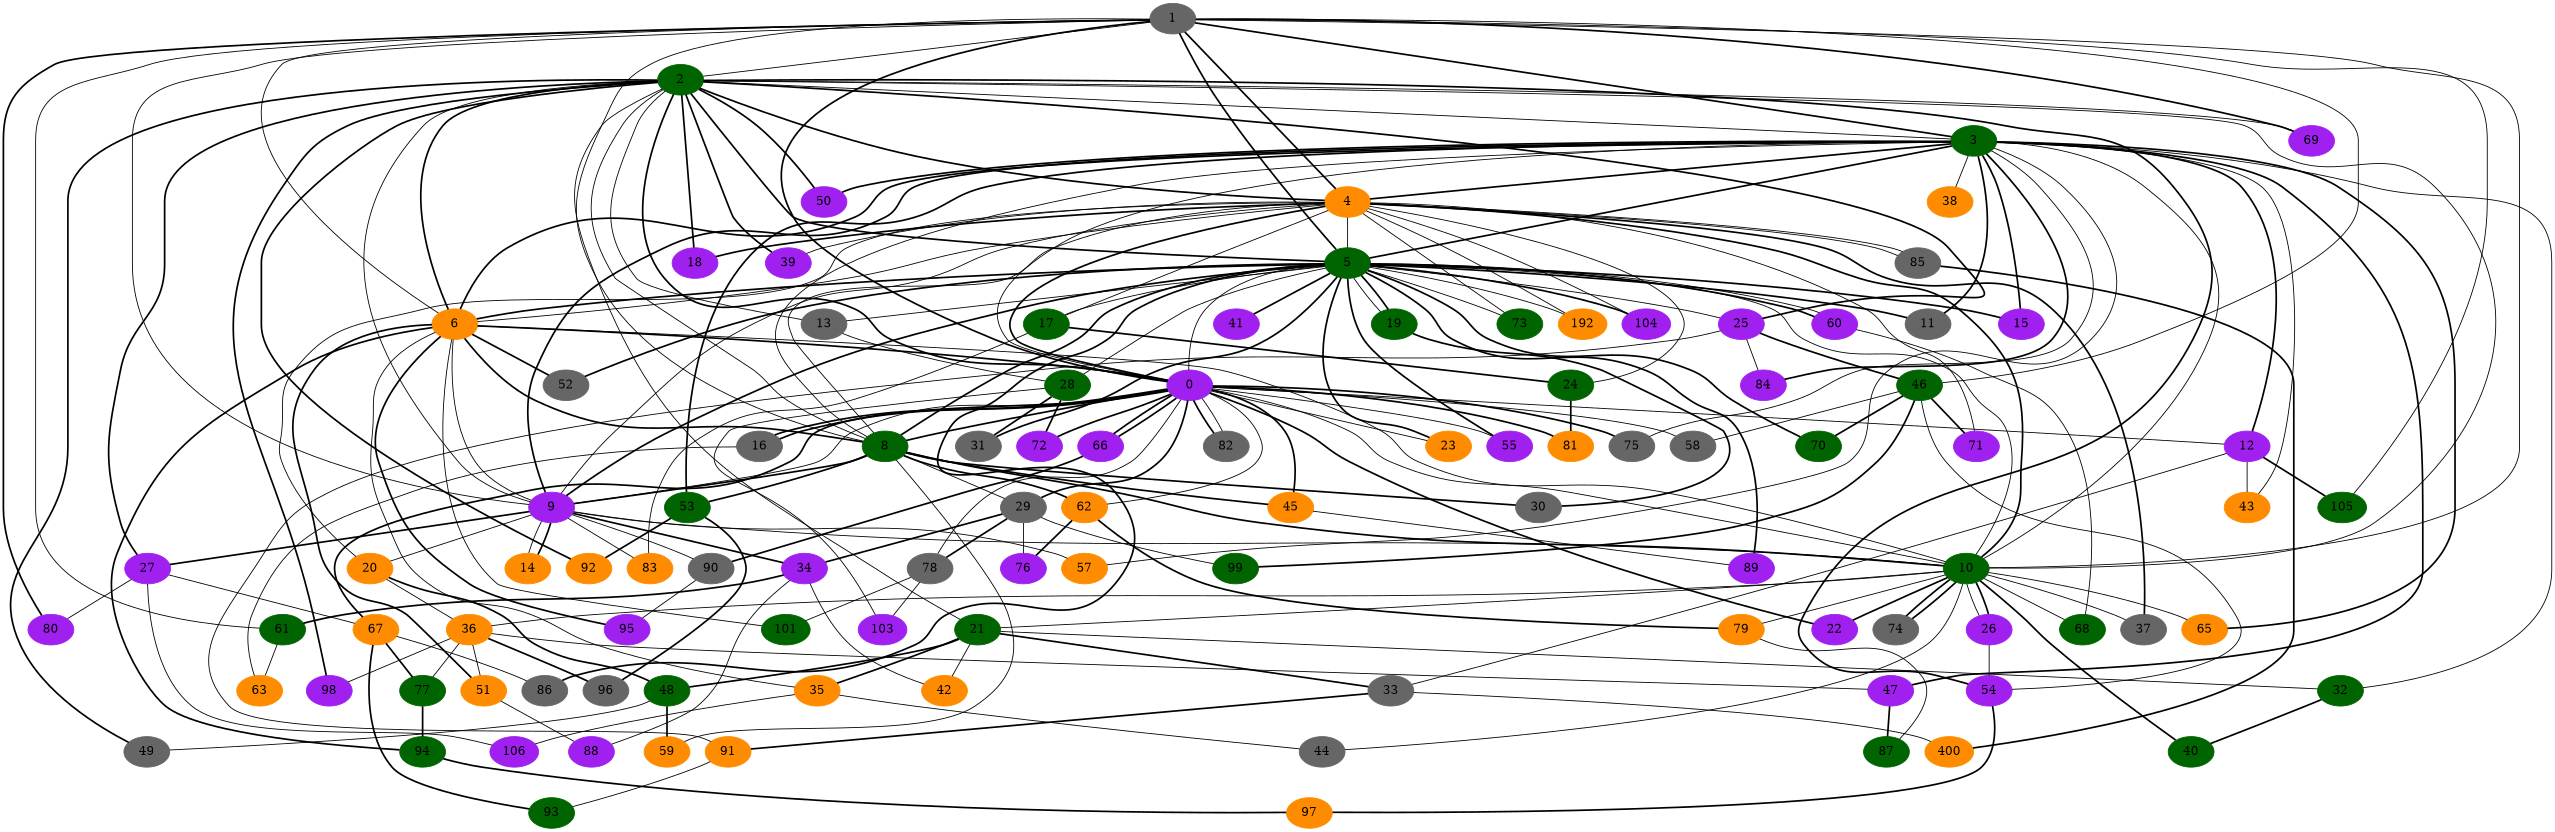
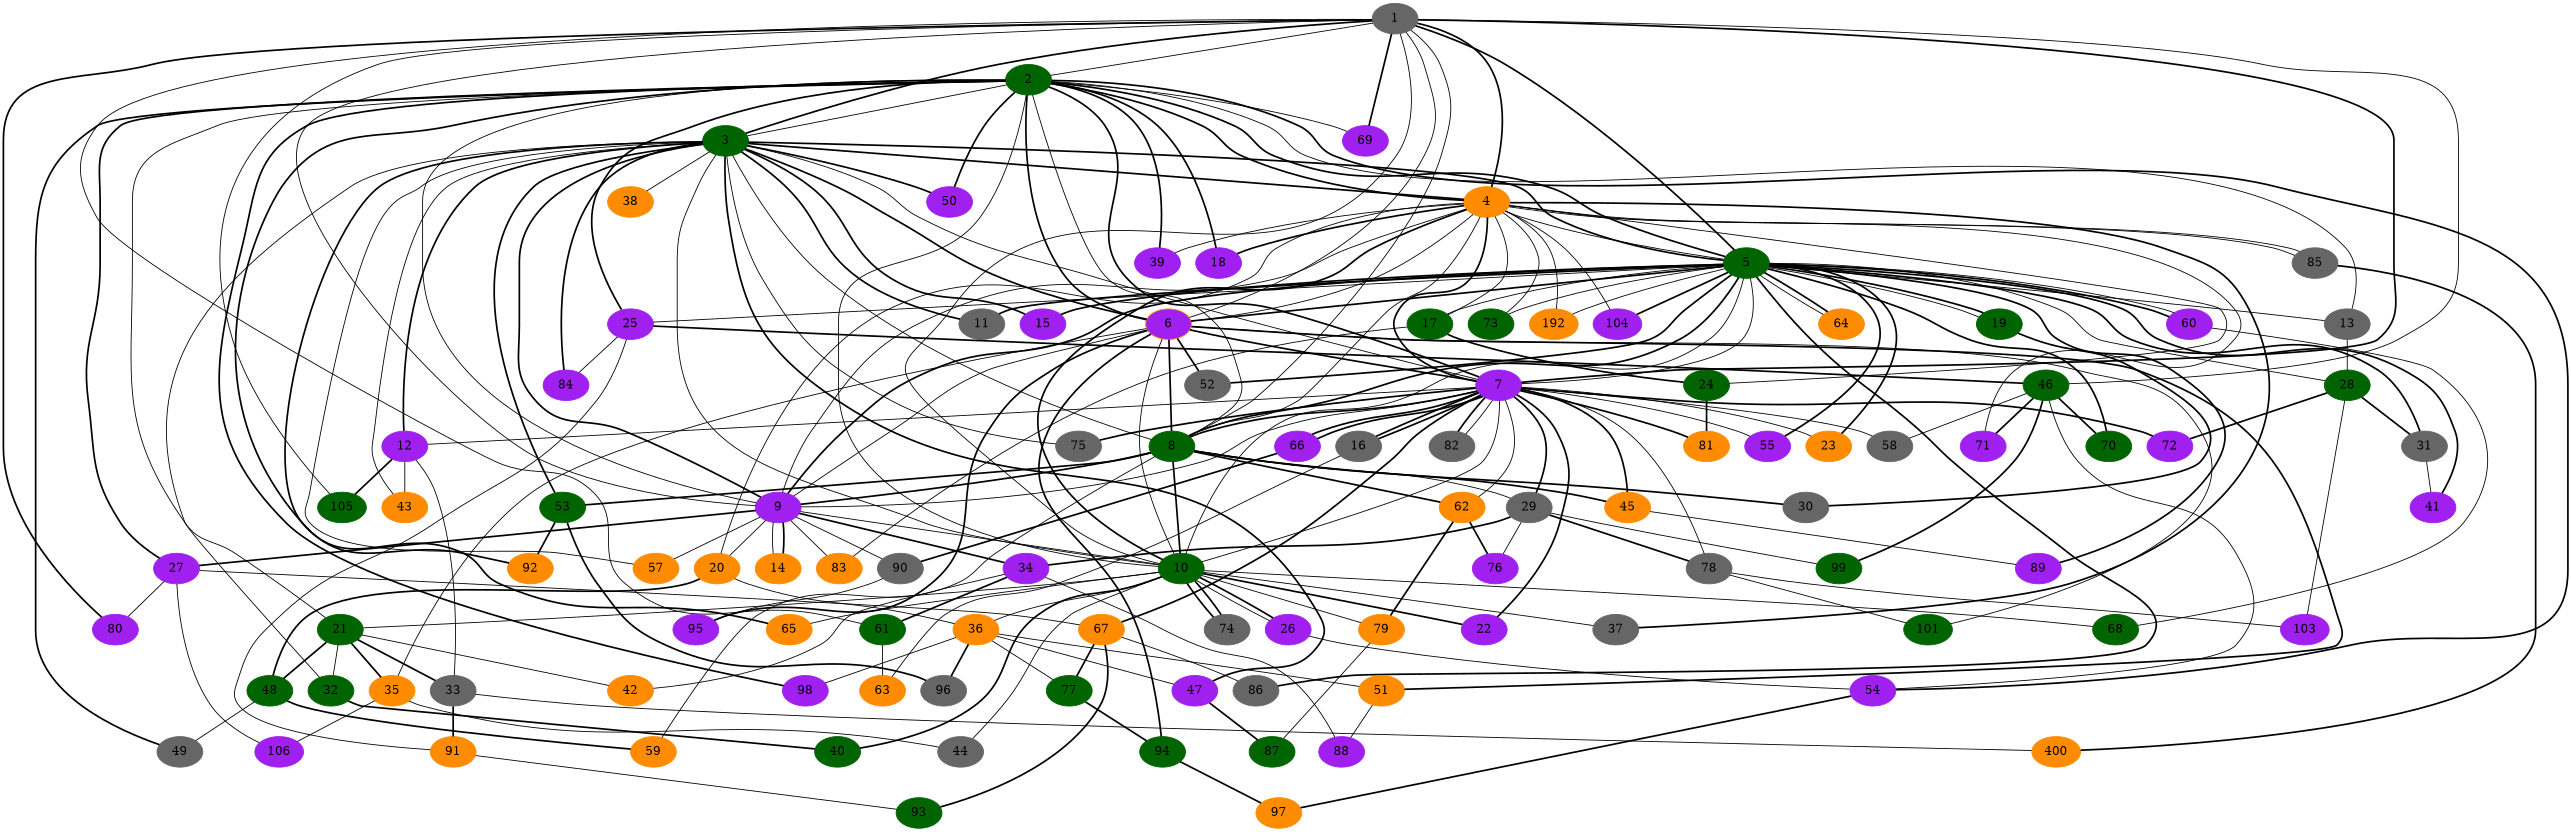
  graph {
    node [color=purple style=filled]
    edge [style=bold]
    1 [color=gray40]
    2 [color=darkgreen]
    3 [color=darkgreen]
    4 [color=darkorange]
    5 [color=darkgreen]
-   6 [color=darkorange]
-   7 [label=0]
+   6 [color=darkorange fillcolor=purple]
+   7
    8 [color=darkgreen]
    9
    10 [color=darkgreen]
    46 [color=darkgreen]
    61 [color=darkgreen]
    69
    80
    105 [color=darkgreen]
    13 [color=gray40]
    18
    21 [color=darkgreen]
    25
    27
    39
    49 [color=gray40]
    50
    54
    92 [color=darkorange]
    98
    11 [color=gray40]
    12
    15
    32 [color=darkgreen]
    38 [color=darkorange]
    43 [color=darkorange]
    47
    53 [color=darkgreen]
    57 [color=darkorange]
    65 [color=darkorange]
    75 [color=gray40]
    84
    17 [color=darkgreen]
    20 [color=darkorange]
    24 [color=darkgreen]
    37 [color=gray40]
    71
    73 [color=darkgreen]
    85 [color=gray40]
    n46 [color=darkorange label=192]
    104
    19 [color=darkgreen]
    23 [color=darkorange]
    28 [color=darkgreen]
    31 [color=gray40]
    41
    52 [color=gray40]
    55
    60
+   64 [color=darkorange]
    70 [color=darkgreen]
    86 [color=gray40]
    89
    35 [color=darkorange]
    51 [color=darkorange]
    94 [color=darkgreen]
    95
    101 [color=darkgreen]
    16 [color=gray40]
    22
    29 [color=gray40]
    45 [color=darkorange]
    58 [color=gray40]
    62 [color=darkorange]
    66
    67 [color=darkorange]
    72
    78 [color=gray40]
    81 [color=darkorange]
    82 [color=gray40]
    30 [color=gray40]
    59 [color=darkorange]
    14 [color=darkorange]
    34
    83 [color=darkorange]
    90 [color=gray40]
    26
    36 [color=darkorange]
    40 [color=darkgreen]
    44 [color=gray40]
    68 [color=darkgreen]
    74 [color=gray40]
    79 [color=darkorange]
    99 [color=darkgreen]
    63 [color=darkorange]
    33 [color=gray40]
    48 [color=darkgreen]
    42 [color=darkorange]
    91 [color=darkorange]
    106
    97 [color=darkorange]
    87 [color=darkgreen]
    96 [color=gray40]
    n100 [color=darkorange label=400]
    103
    88
    76
    77 [color=darkgreen]
    93 [color=darkgreen]
    1 -- 2 [style=solid]
    1 -- 3
    1 -- 4
    1 -- 5
    1 -- 6 [style=solid]
    1 -- 7
    1 -- 8 [style=solid]
    1 -- 9 [style=solid]
    1 -- 10 [style=solid]
    1 -- 46 [style=solid]
    1 -- 61 [style=solid]
    1 -- 69
    1 -- 80
    1 -- 105 [style=solid]
    2 -- 3 [style=solid]
    2 -- 4
    2 -- 5
    2 -- 6
    2 -- 7
    2 -- 8 [style=solid]
    2 -- 9 [style=solid]
    2 -- 10 [style=solid]
    2 -- 69 [style=solid]
    2 -- 13 [style=solid]
    2 -- 18
    2 -- 21 [style=solid]
    2 -- 25
    2 -- 27
    2 -- 39
    2 -- 49
    2 -- 50
    2 -- 54
    2 -- 92
    2 -- 98
    3 -- 4
    3 -- 5
    3 -- 6
    3 -- 7 [style=solid]
    3 -- 8 [style=solid]
    3 -- 9
    3 -- 10 [style=solid]
    3 -- 50
    3 -- 11
    3 -- 12
    3 -- 15
    3 -- 32 [style=solid]
    3 -- 38 [style=solid]
    3 -- 43 [style=solid]
    3 -- 47
    3 -- 53
    3 -- 57 [style=solid]
    3 -- 65
    3 -- 75 [style=solid]
    3 -- 84
    4 -- 5 [style=solid]
    4 -- 6 [style=solid]
    4 -- 7
    4 -- 8 [style=solid]
    4 -- 9 [style=solid]
    4 -- 10
    4 -- 18
    4 -- 39 [style=solid]
    4 -- 17 [style=solid]
    4 -- 20 [style=solid]
    4 -- 24 [style=solid]
    4 -- 37
    4 -- 71 [style=solid]
    4 -- 73 [style=solid]
    4 -- 85 [style=solid]
    4 -- 85 [style=solid]
    4 -- n46 [style=solid]
    4 -- 104 [style=solid]
    5 -- 6
    5 -- 7 [style=solid]
    5 -- 8
    5 -- 9
    5 -- 10 [style=solid]
    5 -- 13 [style=solid]
    5 -- 25 [style=solid]
    5 -- 11
    5 -- 15
    5 -- 17 [style=solid]
    5 -- 73 [style=solid]
    5 -- n46 [style=solid]
    5 -- 104
    5 -- 19 [style=solid]
    5 -- 19
    5 -- 23
    5 -- 28 [style=solid]
    5 -- 31
    5 -- 41
    5 -- 52
    5 -- 55
    5 -- 60
    5 -- 60 [style=solid]
+   5 -- 64 [style=solid]
+   5 -- 64
    5 -- 70
    5 -- 86
    5 -- 89
    6 -- 7
    6 -- 8
    6 -- 9 [style=solid]
    6 -- 10 [style=solid]
    6 -- 52
    6 -- 35 [style=solid]
    6 -- 51
    6 -- 94
    6 -- 95
    6 -- 101 [style=solid]
    7 -- 8
    7 -- 9 [style=solid]
    7 -- 10 [style=solid]
    7 -- 12 [style=solid]
    7 -- 75
    7 -- 23 [style=solid]
    7 -- 55 [style=solid]
    7 -- 16
    7 -- 16
    7 -- 22
    7 -- 29
    7 -- 45
    7 -- 58 [style=solid]
    7 -- 62 [style=solid]
    7 -- 66
    7 -- 66
    7 -- 67
    7 -- 72
    7 -- 78 [style=solid]
    7 -- 81
    7 -- 82
    7 -- 82 [style=solid]
    8 -- 9
    8 -- 10
    8 -- 53
    8 -- 29 [style=solid]
    8 -- 45
    8 -- 62
    8 -- 30
    8 -- 59 [style=solid]
    9 -- 10 [style=solid]
    9 -- 27
    9 -- 57 [style=solid]
    9 -- 20 [style=solid]
    9 -- 14 [style=solid]
    9 -- 14
    9 -- 34
    9 -- 83 [style=solid]
    9 -- 90 [style=solid]
    10 -- 21 [style=solid]
    10 -- 65 [style=solid]
    10 -- 37 [style=solid]
    10 -- 22
    10 -- 26 [style=solid]
    10 -- 26
    10 -- 36 [style=solid]
    10 -- 40
    10 -- 44 [style=solid]
    10 -- 68 [style=solid]
    10 -- 74
    10 -- 74
    10 -- 79 [style=solid]
    46 -- 54 [style=solid]
    46 -- 71
    46 -- 70
    46 -- 58 [style=solid]
    46 -- 99
    61 -- 63 [style=solid]
    13 -- 28 [style=solid]
    21 -- 32 [style=solid]
    21 -- 35
    21 -- 33
    21 -- 48
    21 -- 42 [style=solid]
    25 -- 46
    25 -- 84 [style=solid]
    25 -- 91 [style=solid]
    27 -- 80 [style=solid]
    27 -- 67 [style=solid]
    27 -- 106 [style=solid]
    54 -- 97
    12 -- 105
    12 -- 43 [style=solid]
    12 -- 33 [style=solid]
    32 -- 40
    47 -- 87
    53 -- 92
    53 -- 96
    17 -- 24
    17 -- 83 [style=solid]
    20 -- 36 [style=solid]
    20 -- 48
    24 -- 81
    85 -- n100
    19 -- 30
    28 -- 31
    28 -- 72
    28 -- 103 [style=solid]
+   31 -- 41 [style=solid]
    60 -- 68 [style=solid]
    35 -- 44 [style=solid]
    35 -- 106 [style=solid]
    51 -- 88 [style=solid]
    94 -- 97
    16 -- 63 [style=solid]
    29 -- 78
    29 -- 34
    29 -- 99 [style=solid]
    29 -- 76 [style=solid]
    45 -- 89 [style=solid]
    62 -- 79
    62 -- 76
    66 -- 90
    67 -- 86 [style=solid]
    67 -- 77
    67 -- 93
    78 -- 101 [style=solid]
    78 -- 103 [style=solid]
    34 -- 61
    34 -- 42 [style=solid]
    34 -- 88 [style=solid]
    90 -- 95 [style=solid]
    26 -- 54 [style=solid]
    36 -- 98 [style=solid]
    36 -- 47 [style=solid]
    36 -- 51 [style=solid]
    36 -- 96
    36 -- 77 [style=solid]
    79 -- 87 [style=solid]
    33 -- 91
    33 -- n100 [style=solid]
    48 -- 49 [style=solid]
    48 -- 59
    91 -- 93 [style=solid]
    77 -- 94
  }
